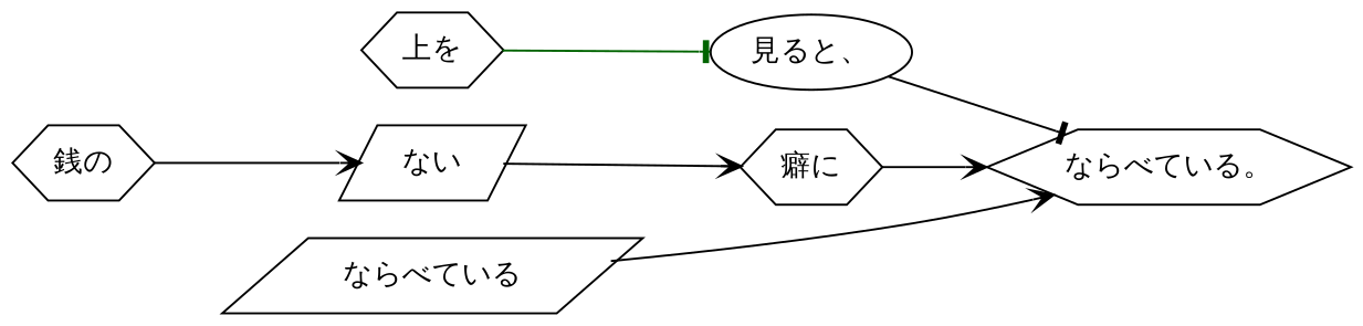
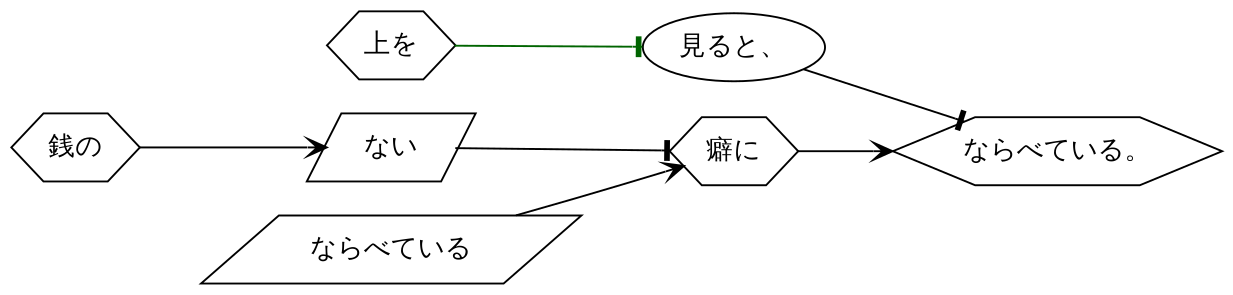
  digraph {
    rankdir=LR
    node [shape=hexagon]
    edge [arrowhead=tee color=black]
    n1 [label="上を"]
    n2 [label="見ると、" shape=ellipse]
    n3 [label="ならべている。"]
    n4 [label="銭の"]
    n5 [label="ない" shape=parallelogram]
    n6 [label="癖に"]
    n7 [label="ならべている" shape=parallelogram]
    n1 -> n2 [color=darkgreen]
    n2 -> n3
    n4 -> n5 [arrowhead=vee]
-   n5 -> n6 [arrowhead=vee]
+   n5 -> n6
    n6 -> n3 [arrowhead=vee]
-   n7 -> n3 [arrowhead=vee]
+   n7 -> n6 [arrowhead=vee]
  }
